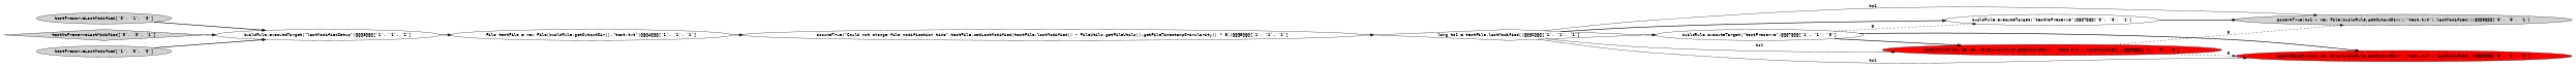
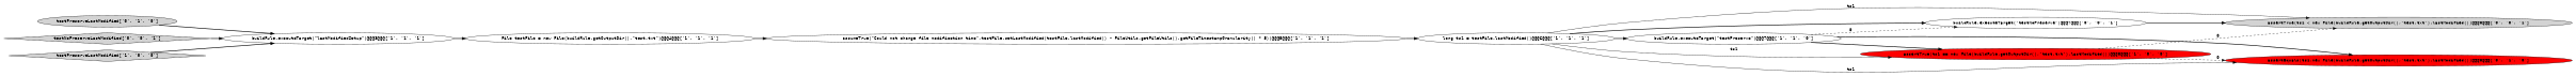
  digraph {
    fontname="DejaVu Sans Mono"
    rankdir=LR
    node [fillcolor=white fontname="DejaVu Sans Mono" shape=ellipse style=filled]
    edge [fontname="DejaVu Sans Mono" style=bold]
    n1 [fillcolor=lightgray label="testPreserveLastModified['0', '1', '0']"]
    n2 [label="buildRule.executeTarget(\"lastModifiedSetup\")@@@3@@@['1', '1', '1']"]
    n3 [label="File testFile = new File(buildRule.getOutputDir(),\"test.txt\")@@@4@@@['1', '1', '1']"]
    n4 [label="assumeTrue(\"Could not change file modification time\",testFile.setLastModified(testFile.lastModified() - FileUtils.getFileUtils().getFileTimestampGranularity() * 5))@@@5@@@['1', '1', '1']"]
-   n5 [label="long ts1 = testFile.lastModified()@@@6@@@['1', '1', '1']" shape=diamond]
+   n5 [label="long ts1 = testFile.lastModified()@@@6@@@['1', '1', '1']"]
    n6 [fillcolor=lightgray label="assertTrue(ts1 < new File(buildRule.getOutputDir(),\"test.txt\").lastModified())@@@8@@@['0', '0', '1']"]
    n7 [label="buildRule.executeTarget(\"testPreserve\")@@@7@@@['1', '1', '0']"]
    n8 [fillcolor=red label="assertTrue(ts1 == new File(buildRule.getOutputDir(),\"test.txt\").lastModified())@@@8@@@['1', '0', '0']"]
    n9 [label="buildRule.executeTarget(\"testNoPreserve\")@@@7@@@['0', '0', '1']"]
    n10 [fillcolor=red label="assertEquals(ts1,new File(buildRule.getOutputDir(),\"test.txt\").lastModified())@@@8@@@['0', '1', '0']"]
    n11 [fillcolor=lightgray label="testNoPreserveLastModified['0', '0', '1']" shape=diamond]
-   n12 [fillcolor=lightgray label="testPreserveLastModified['1', '0', '0']"]
+   n12 [fillcolor=lightgray label="testPreserveLastModified['1', '0', '0']" shape=diamond]
    n1 -> n2
    n2 -> n3
    n3 -> n4
    n4 -> n5
    n5 -> n6 [label=ts1 style=solid]
    n5 -> n7
    n5 -> n8 [label=ts1 style=solid]
    n5 -> n9
    n5 -> n10 [label=ts1 style=solid]
    n7 -> n8
    n7 -> n9 [label=0 style=dashed]
    n7 -> n10
    n8 -> n6 [label=0 style=dashed]
    n8 -> n10 [label=0 style=dashed]
    n9 -> n6
    n11 -> n2
    n12 -> n2
  }
